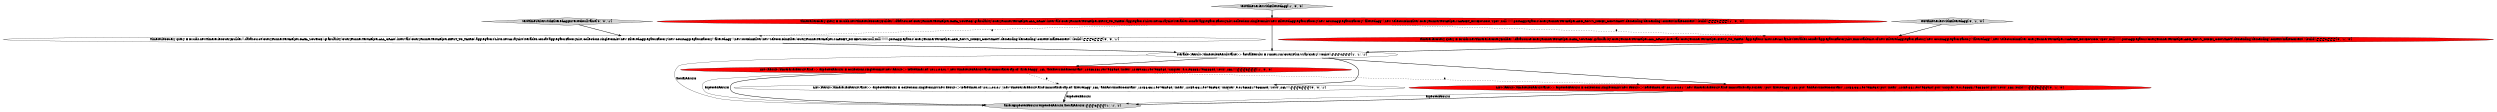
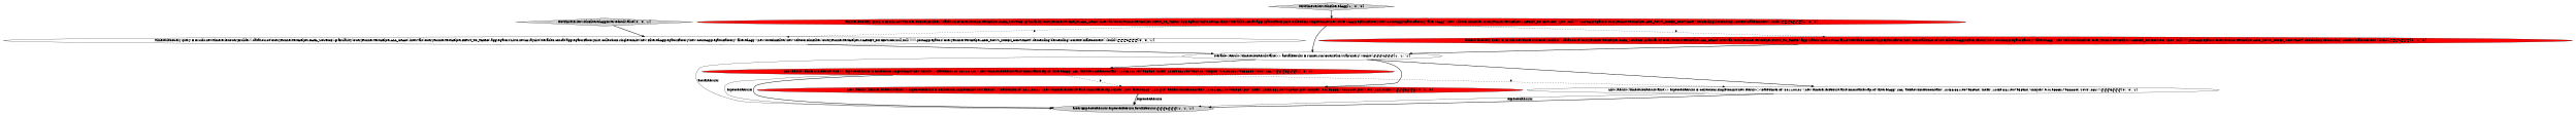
  digraph {
    node [fillcolor=lightgray shape=ellipse style=filled]
    edge [style=bold]
    n1 [label="testTimeSeriesWithFilteredAggInvertedNullValue['0', '0', '1']" shape=diamond]
    n2 [fillcolor=white label="TimeseriesQuery query = Druids.newTimeseriesQueryBuilder().dataSource(QueryRunnerTestHelper.DATA_SOURCE).granularity(QueryRunnerTestHelper.ALL_GRAN).intervals(QueryRunnerTestHelper.FIRST_TO_THIRD).aggregators(Lists.newArrayList(Iterables.concat(aggregatorFactoryList,Collections.singletonList(new FilteredAggregatorFactory(new CountAggregatorFactory(\"filteredAgg\"),new NotDimFilter(new SelectorDimFilter(QueryRunnerTestHelper.MARKET_DIMENSION,null,null))))))).postAggregators(QueryRunnerTestHelper.ADD_ROWS_INDEX_CONSTANT).descending(descending).context(makeContext()).build()@@@3@@@['0', '0', '1']"]
-   n3 [label="testTimeSeriesWithFilteredAgg['0', '1', '0']" shape=diamond]
    n4 [fillcolor=red label="TimeseriesQuery query = Druids.newTimeseriesQueryBuilder().dataSource(QueryRunnerTestHelper.DATA_SOURCE).granularity(QueryRunnerTestHelper.ALL_GRAN).intervals(QueryRunnerTestHelper.FIRST_TO_THIRD).aggregators(Lists.newArrayList(Iterables.concat(aggregatorFactoryList,ImmutableList.of(new FilteredAggregatorFactory(new CountAggregatorFactory(\"filteredAgg\"),new SelectorDimFilter(QueryRunnerTestHelper.MARKET_DIMENSION,\"spot\",null)))))).postAggregators(QueryRunnerTestHelper.ADD_ROWS_INDEX_CONSTANT).descending(descending).context(makeContext()).build()@@@3@@@['0', '1', '0']"]
    n5 [fillcolor=red label="List<Result<TimeseriesResultValue>> expectedResults = Collections.singletonList(new Result<>(DateTimes.of(\"2011-04-01\"),new TimeseriesResultValue(ImmutableMap.builder().put(\"filteredAgg\",18L).put(\"addRowsIndexConstant\",12486.361190795898d).put(\"index\",12459.361190795898d).put(\"uniques\",9.019833517963864d).put(\"rows\",26L).build())))@@@5@@@['0', '1', '0']"]
    n6 [label="assertExpectedResults(expectedResults,actualResults)@@@6@@@['1', '1', '1']"]
    n7 [fillcolor=red label="TimeseriesQuery query = Druids.newTimeseriesQueryBuilder().dataSource(QueryRunnerTestHelper.DATA_SOURCE).granularity(QueryRunnerTestHelper.ALL_GRAN).intervals(QueryRunnerTestHelper.FIRST_TO_THIRD).aggregators(Lists.newArrayList(Iterables.concat(aggregatorFactoryList,Collections.singletonList(new FilteredAggregatorFactory(new CountAggregatorFactory(\"filteredAgg\"),new SelectorDimFilter(QueryRunnerTestHelper.MARKET_DIMENSION,\"spot\",null)))))).postAggregators(QueryRunnerTestHelper.ADD_ROWS_INDEX_CONSTANT).descending(descending).context(makeContext()).build()@@@3@@@['1', '0', '0']"]
    n8 [fillcolor=white label="Iterable<Result<TimeseriesResultValue>> actualResults = runner.run(QueryPlus.wrap(query)).toList()@@@4@@@['1', '1', '1']"]
    n9 [fillcolor=red label="List<Result<TimeseriesResultValue>> expectedResults = Collections.singletonList(new Result<>(DateTimes.of(\"2011-04-01\"),new TimeseriesResultValue(ImmutableMap.of(\"filteredAgg\",18L,\"addRowsIndexConstant\",12486.361190795898d,\"index\",12459.361190795898d,\"uniques\",9.019833517963864d,\"rows\",26L))))@@@5@@@['1', '0', '0']"]
    n10 [fillcolor=white label="List<Result<TimeseriesResultValue>> expectedResults = Collections.singletonList(new Result<>(DateTimes.of(\"2011-04-01\"),new TimeseriesResultValue(ImmutableMap.of(\"filteredAgg\",26L,\"addRowsIndexConstant\",12486.361190795898d,\"index\",12459.361190795898d,\"uniques\",9.019833517963864d,\"rows\",26L))))@@@5@@@['0', '0', '1']"]
    n11 [label="testTimeSeriesWithFilteredAgg['1', '0', '0']" shape=diamond]
    n1 -> n2
    n2 -> n8
-   n3 -> n4
    n4 -> n8
    n5 -> n6
    n5 -> n6 [label=expectedResults style=solid]
    n7 -> n2 [label=0 style=dashed]
    n7 -> n4 [label=0 style=dashed]
    n7 -> n8
    n8 -> n5
    n8 -> n6 [label=actualResults style=solid]
    n8 -> n9
    n8 -> n10
    n9 -> n5 [label=0 style=dashed]
    n9 -> n6
    n9 -> n6 [label=expectedResults style=solid]
    n9 -> n10 [label=0 style=dashed]
    n10 -> n6
    n10 -> n6 [label=expectedResults style=solid]
    n11 -> n7
  }
